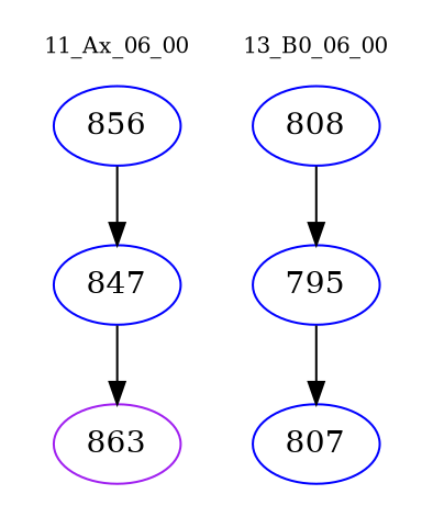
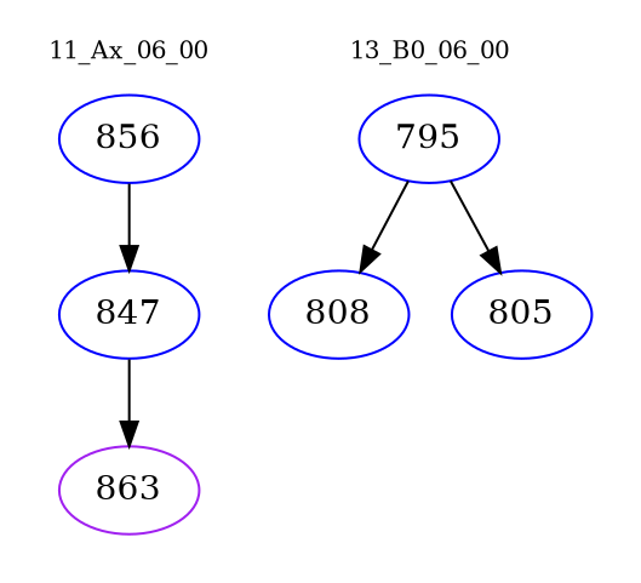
  digraph {
    node [color=blue]
    edge [color=black]
    n1 [label=856]
    n2 [label=847]
    n3 [color=purple label=863]
    n4 [label=808]
    n5 [label=795]
-   n6 [label=807]
+   n6 [label=805]
    subgraph cluster_1 {
      color=white
      fontsize=10
      label="11_Ax_06_00"
      n1
      n2
      n3
    }
    subgraph cluster_2 {
      color=white
      fontsize=10
      label="13_B0_06_00"
      n4
      n5
      n6
    }
    n1 -> n2
    n2 -> n3
-   n4 -> n5
+   n5 -> n4
    n5 -> n6
  }
